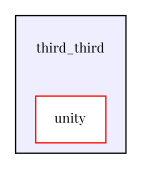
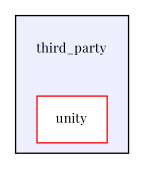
  digraph {
    compound=true
    rankdir=LR
    fontname="Playfair Display"
    node [fontname="Playfair Display" fontsize=10]
-   n1 [label=third_third shape=plaintext]
+   n1 [label=third_party shape=plaintext]
    n2 [color=red fillcolor=white label=unity shape=box style=filled]
    subgraph cluster_1 {
      bgcolor="#eeeeff"
      pencolor=black
      n1
      n2
    }
  }
